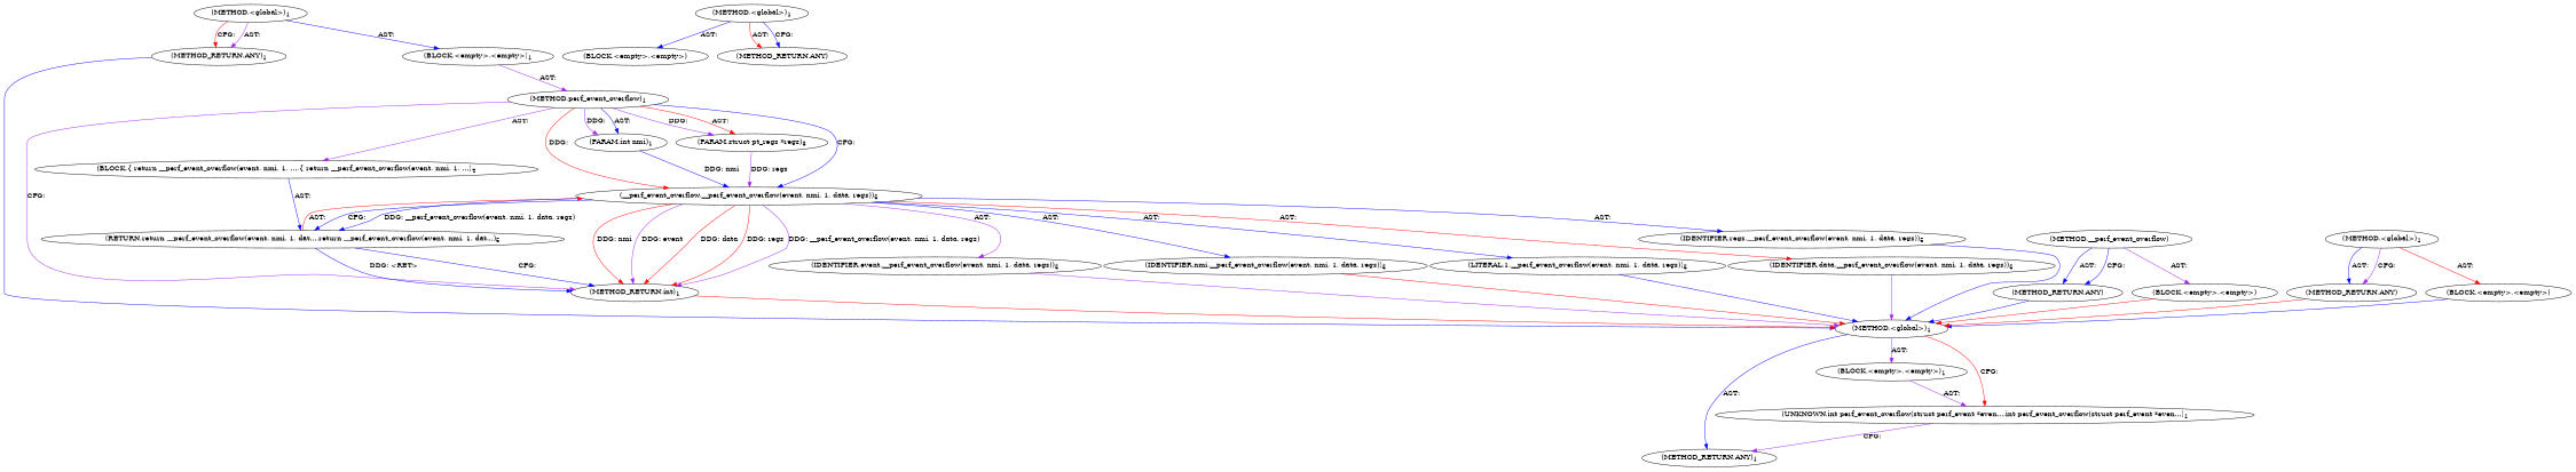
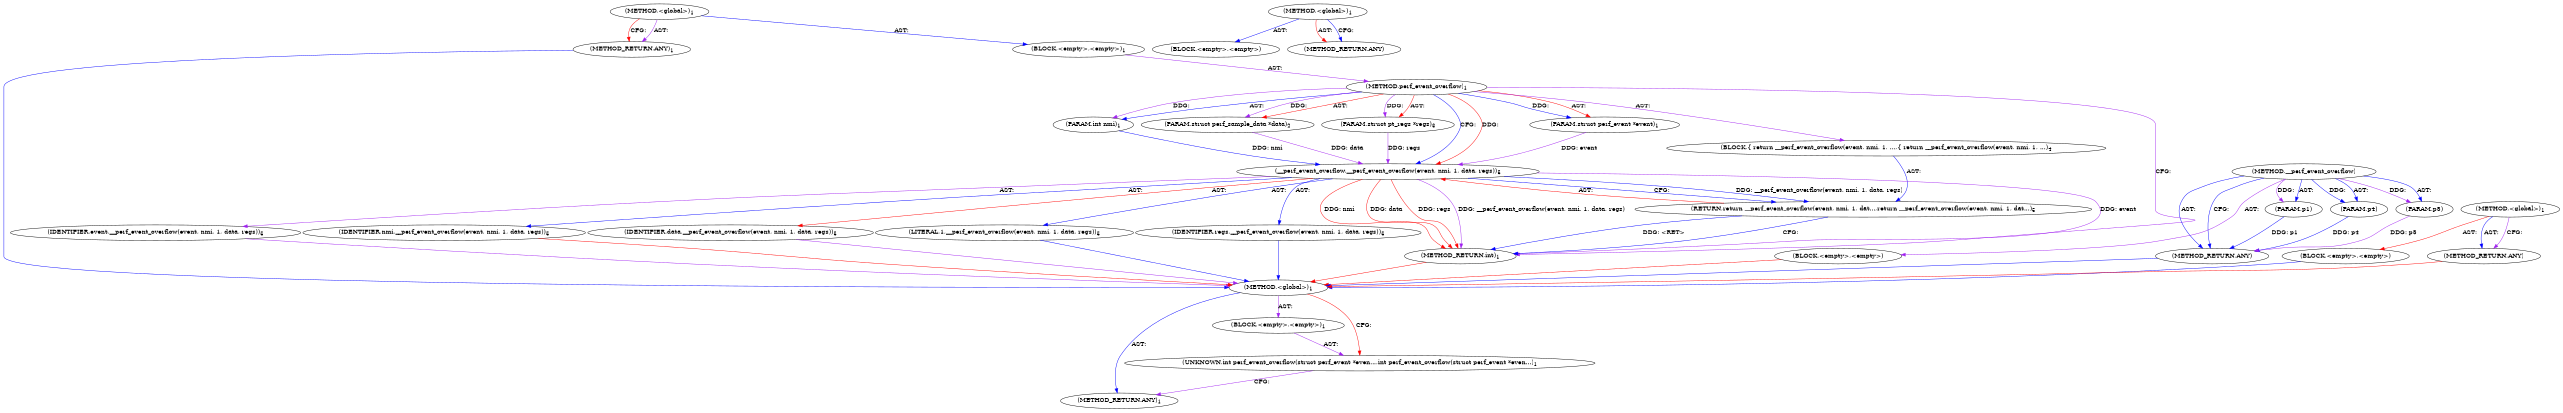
  digraph {
    edge [color=blue]
    n1 [label=<(METHOD,&lt;global&gt;)<SUB>1</SUB>>]
    n2 [label=<(BLOCK,&lt;empty&gt;,&lt;empty&gt;)<SUB>1</SUB>>]
    n3 [label=<(METHOD_RETURN,ANY)<SUB>1</SUB>>]
    n4 [label=<(METHOD,perf_event_overflow)<SUB>1</SUB>>]
    n5 [label=<(METHOD,&lt;global&gt;)<SUB>1</SUB>>]
+   n6 [label=<(PARAM,struct perf_event *event)<SUB>1</SUB>>]
    n7 [label=<(PARAM,int nmi)<SUB>1</SUB>>]
+   n8 [label=<(PARAM,struct perf_sample_data *data)<SUB>2</SUB>>]
    n9 [label=<(PARAM,struct pt_regs *regs)<SUB>3</SUB>>]
    n10 [label=<(BLOCK,{ 	return __perf_event_overflow(event, nmi, 1, ...,{ 	return __perf_event_overflow(event, nmi, 1, ...)<SUB>4</SUB>>]
    n11 [label=<(__perf_event_overflow,__perf_event_overflow(event, nmi, 1, data, regs))<SUB>5</SUB>>]
    n12 [label=<(METHOD_RETURN,int)<SUB>1</SUB>>]
    n13 [label=<(RETURN,return __perf_event_overflow(event, nmi, 1, dat...,return __perf_event_overflow(event, nmi, 1, dat...)<SUB>5</SUB>>]
    n14 [label=<(IDENTIFIER,event,__perf_event_overflow(event, nmi, 1, data, regs))<SUB>5</SUB>>]
    n15 [label=<(IDENTIFIER,nmi,__perf_event_overflow(event, nmi, 1, data, regs))<SUB>5</SUB>>]
    n16 [label=<(LITERAL,1,__perf_event_overflow(event, nmi, 1, data, regs))<SUB>5</SUB>>]
    n17 [label=<(IDENTIFIER,data,__perf_event_overflow(event, nmi, 1, data, regs))<SUB>5</SUB>>]
    n18 [label=<(IDENTIFIER,regs,__perf_event_overflow(event, nmi, 1, data, regs))<SUB>5</SUB>>]
    n19 [label=<(BLOCK,&lt;empty&gt;,&lt;empty&gt;)<SUB>1</SUB>>]
    n20 [label=<(UNKNOWN,int perf_event_overflow(struct perf_event *even...,int perf_event_overflow(struct perf_event *even...)<SUB>1</SUB>>]
    n21 [label=<(METHOD_RETURN,ANY)<SUB>1</SUB>>]
    n22 [label=<(METHOD,__perf_event_overflow)>]
+   n23 [label=<(PARAM,p1)>]
+   n24 [label=<(PARAM,p4)>]
+   n25 [label=<(PARAM,p5)>]
    n26 [label=<(BLOCK,&lt;empty&gt;,&lt;empty&gt;)>]
    n27 [label=<(METHOD_RETURN,ANY)>]
    n28 [label=<(METHOD,&lt;global&gt;)<SUB>1</SUB>>]
    n29 [label=<(BLOCK,&lt;empty&gt;,&lt;empty&gt;)>]
    n30 [label=<(METHOD_RETURN,ANY)>]
    n31 [label=<(METHOD,&lt;global&gt;)<SUB>1</SUB>>]
    n32 [label=<(BLOCK,&lt;empty&gt;,&lt;empty&gt;)>]
    n33 [label=<(METHOD_RETURN,ANY)>]
    n1 -> n2 [label="AST: "]
    n1 -> n3 [color=purple label="AST: "]
    n1 -> n3 [color=red label="CFG: "]
    n2 -> n4 [color=purple label="AST: "]
    n3 -> n5
+   n4 -> n6 [color=red label="AST: "]
+   n4 -> n6 [label="DDG: "]
    n4 -> n7 [label="AST: "]
    n4 -> n7 [color=purple label="DDG: "]
+   n4 -> n8 [color=red label="AST: "]
+   n4 -> n8 [color=purple label="DDG: "]
    n4 -> n9 [color=red label="AST: "]
    n4 -> n9 [color=purple label="DDG: "]
    n4 -> n10 [color=purple label="AST: "]
    n4 -> n11 [label="CFG: "]
    n4 -> n11 [color=red label="DDG: "]
    n4 -> n12 [color=purple label="CFG: "]
    n5 -> n19 [color=purple label="AST: "]
    n5 -> n20 [color=red label="CFG: "]
    n5 -> n21 [label="AST: "]
+   n6 -> n11 [color=purple label="DDG: event"]
    n7 -> n11 [label="DDG: nmi"]
+   n8 -> n11 [color=purple label="DDG: data"]
    n9 -> n11 [color=purple label="DDG: regs"]
    n10 -> n13 [label="AST: "]
    n11 -> n12 [color=purple label="DDG: event"]
    n11 -> n12 [color=red label="DDG: nmi"]
    n11 -> n12 [color=red label="DDG: data"]
    n11 -> n12 [color=red label="DDG: regs"]
    n11 -> n12 [color=purple label="DDG: __perf_event_overflow(event, nmi, 1, data, regs)"]
    n11 -> n13 [label="CFG: "]
    n11 -> n13 [label="DDG: __perf_event_overflow(event, nmi, 1, data, regs)"]
    n11 -> n14 [color=purple label="AST: "]
    n11 -> n15 [label="AST: "]
    n11 -> n16 [label="AST: "]
    n11 -> n17 [color=red label="AST: "]
    n11 -> n18 [label="AST: "]
    n12 -> n5 [color=red]
    n13 -> n11 [color=red label="AST: "]
    n13 -> n12 [label="CFG: "]
    n13 -> n12 [label="DDG: &lt;RET&gt;"]
    n14 -> n5 [color=purple]
    n15 -> n5 [color=red]
    n16 -> n5
    n17 -> n5 [color=purple]
    n18 -> n5
    n19 -> n20 [color=purple label="AST: "]
    n20 -> n21 [color=purple label="CFG: "]
+   n22 -> n23 [label="AST: "]
+   n22 -> n23 [color=purple label="DDG: "]
+   n22 -> n24 [label="AST: "]
+   n22 -> n24 [label="DDG: "]
+   n22 -> n25 [label="AST: "]
+   n22 -> n25 [color=purple label="DDG: "]
    n22 -> n26 [color=purple label="AST: "]
    n22 -> n27 [label="AST: "]
    n22 -> n27 [label="CFG: "]
+   n23 -> n27 [label="DDG: p1"]
+   n24 -> n27 [label="DDG: p4"]
+   n25 -> n27 [color=purple label="DDG: p5"]
    n26 -> n5 [color=red]
    n27 -> n5
    n28 -> n29 [color=red label="AST: "]
    n28 -> n30 [label="AST: "]
    n28 -> n30 [color=purple label="CFG: "]
    n29 -> n5
    n30 -> n5 [color=red]
    n31 -> n32 [label="AST: "]
    n31 -> n33 [color=red label="AST: "]
    n31 -> n33 [label="CFG: "]
  }
